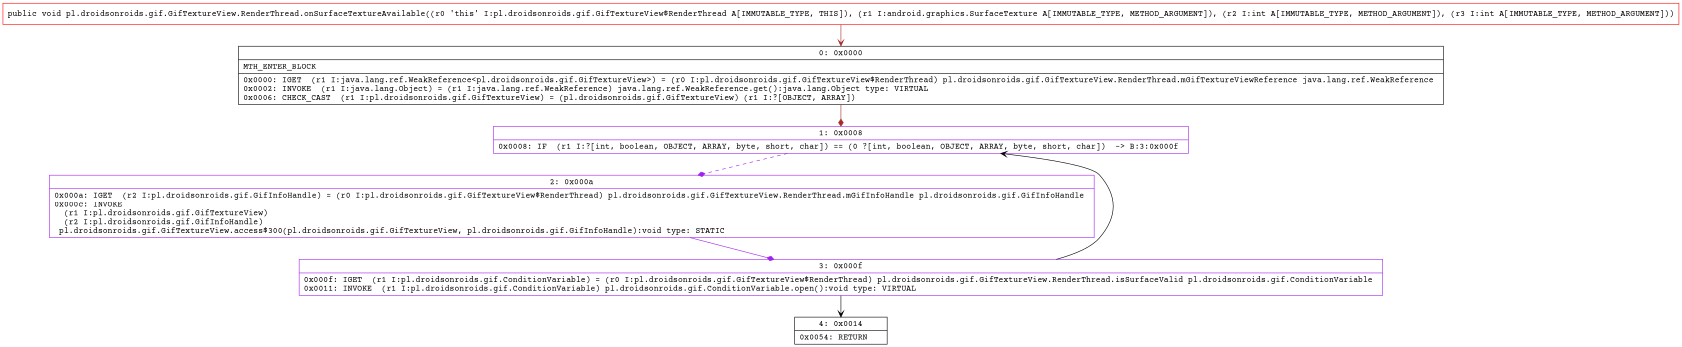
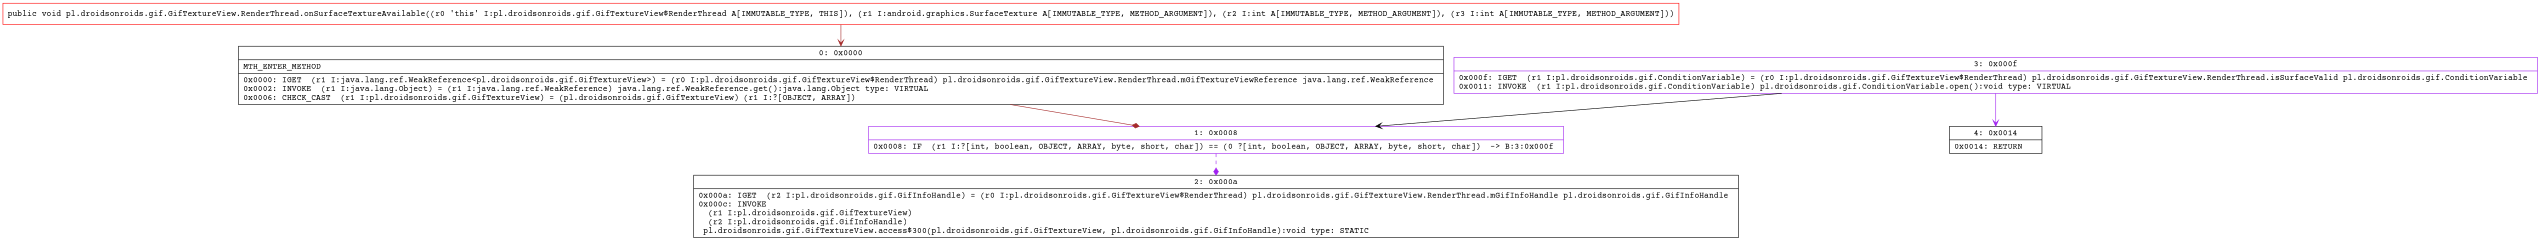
  digraph {
    fontname="Courier Prime"
    node [color=purple fontname="Courier Prime" shape=record]
    edge [arrowhead=diamond color=brown fontname="Courier Prime"]
-   n1 [color=black label="{0\:\ 0x0000|MTH_ENTER_BLOCK\l|0x0000: IGET  (r1 I:java.lang.ref.WeakReference\<pl.droidsonroids.gif.GifTextureView\>) = (r0 I:pl.droidsonroids.gif.GifTextureView$RenderThread) pl.droidsonroids.gif.GifTextureView.RenderThread.mGifTextureViewReference java.lang.ref.WeakReference \l0x0002: INVOKE  (r1 I:java.lang.Object) = (r1 I:java.lang.ref.WeakReference) java.lang.ref.WeakReference.get():java.lang.Object type: VIRTUAL \l0x0006: CHECK_CAST  (r1 I:pl.droidsonroids.gif.GifTextureView) = (pl.droidsonroids.gif.GifTextureView) (r1 I:?[OBJECT, ARRAY]) \l}"]
+   n1 [color=black label="{0\:\ 0x0000|MTH_ENTER_METHOD\l|0x0000: IGET  (r1 I:java.lang.ref.WeakReference\<pl.droidsonroids.gif.GifTextureView\>) = (r0 I:pl.droidsonroids.gif.GifTextureView$RenderThread) pl.droidsonroids.gif.GifTextureView.RenderThread.mGifTextureViewReference java.lang.ref.WeakReference \l0x0002: INVOKE  (r1 I:java.lang.Object) = (r1 I:java.lang.ref.WeakReference) java.lang.ref.WeakReference.get():java.lang.Object type: VIRTUAL \l0x0006: CHECK_CAST  (r1 I:pl.droidsonroids.gif.GifTextureView) = (pl.droidsonroids.gif.GifTextureView) (r1 I:?[OBJECT, ARRAY]) \l}"]
    n2 [label="{1\:\ 0x0008|0x0008: IF  (r1 I:?[int, boolean, OBJECT, ARRAY, byte, short, char]) == (0 ?[int, boolean, OBJECT, ARRAY, byte, short, char])  \-\> B:3:0x000f \l}"]
-   n3 [label="{2\:\ 0x000a|0x000a: IGET  (r2 I:pl.droidsonroids.gif.GifInfoHandle) = (r0 I:pl.droidsonroids.gif.GifTextureView$RenderThread) pl.droidsonroids.gif.GifTextureView.RenderThread.mGifInfoHandle pl.droidsonroids.gif.GifInfoHandle \l0x000c: INVOKE  \l  (r1 I:pl.droidsonroids.gif.GifTextureView)\l  (r2 I:pl.droidsonroids.gif.GifInfoHandle)\l pl.droidsonroids.gif.GifTextureView.access$300(pl.droidsonroids.gif.GifTextureView, pl.droidsonroids.gif.GifInfoHandle):void type: STATIC \l}"]
+   n3 [color=black label="{2\:\ 0x000a|0x000a: IGET  (r2 I:pl.droidsonroids.gif.GifInfoHandle) = (r0 I:pl.droidsonroids.gif.GifTextureView$RenderThread) pl.droidsonroids.gif.GifTextureView.RenderThread.mGifInfoHandle pl.droidsonroids.gif.GifInfoHandle \l0x000c: INVOKE  \l  (r1 I:pl.droidsonroids.gif.GifTextureView)\l  (r2 I:pl.droidsonroids.gif.GifInfoHandle)\l pl.droidsonroids.gif.GifTextureView.access$300(pl.droidsonroids.gif.GifTextureView, pl.droidsonroids.gif.GifInfoHandle):void type: STATIC \l}"]
    n4 [label="{3\:\ 0x000f|0x000f: IGET  (r1 I:pl.droidsonroids.gif.ConditionVariable) = (r0 I:pl.droidsonroids.gif.GifTextureView$RenderThread) pl.droidsonroids.gif.GifTextureView.RenderThread.isSurfaceValid pl.droidsonroids.gif.ConditionVariable \l0x0011: INVOKE  (r1 I:pl.droidsonroids.gif.ConditionVariable) pl.droidsonroids.gif.ConditionVariable.open():void type: VIRTUAL \l}"]
-   n5 [color=black label="{4\:\ 0x0014|0x0054: RETURN   \l}"]
+   n5 [color=black label="{4\:\ 0x0014|0x0014: RETURN   \l}"]
    n6 [color=red label="{public void pl.droidsonroids.gif.GifTextureView.RenderThread.onSurfaceTextureAvailable((r0 'this' I:pl.droidsonroids.gif.GifTextureView$RenderThread A[IMMUTABLE_TYPE, THIS]), (r1 I:android.graphics.SurfaceTexture A[IMMUTABLE_TYPE, METHOD_ARGUMENT]), (r2 I:int A[IMMUTABLE_TYPE, METHOD_ARGUMENT]), (r3 I:int A[IMMUTABLE_TYPE, METHOD_ARGUMENT])) }"]
    n1 -> n2
    n2 -> n3 [color=purple style=dashed]
-   n3 -> n4 [color=purple]
    n4 -> n2 [arrowhead=vee color=black]
-   n4 -> n5 [arrowhead=vee color=black]
+   n4 -> n5 [arrowhead=vee color=purple]
    n6 -> n1 [arrowhead=vee]
  }
